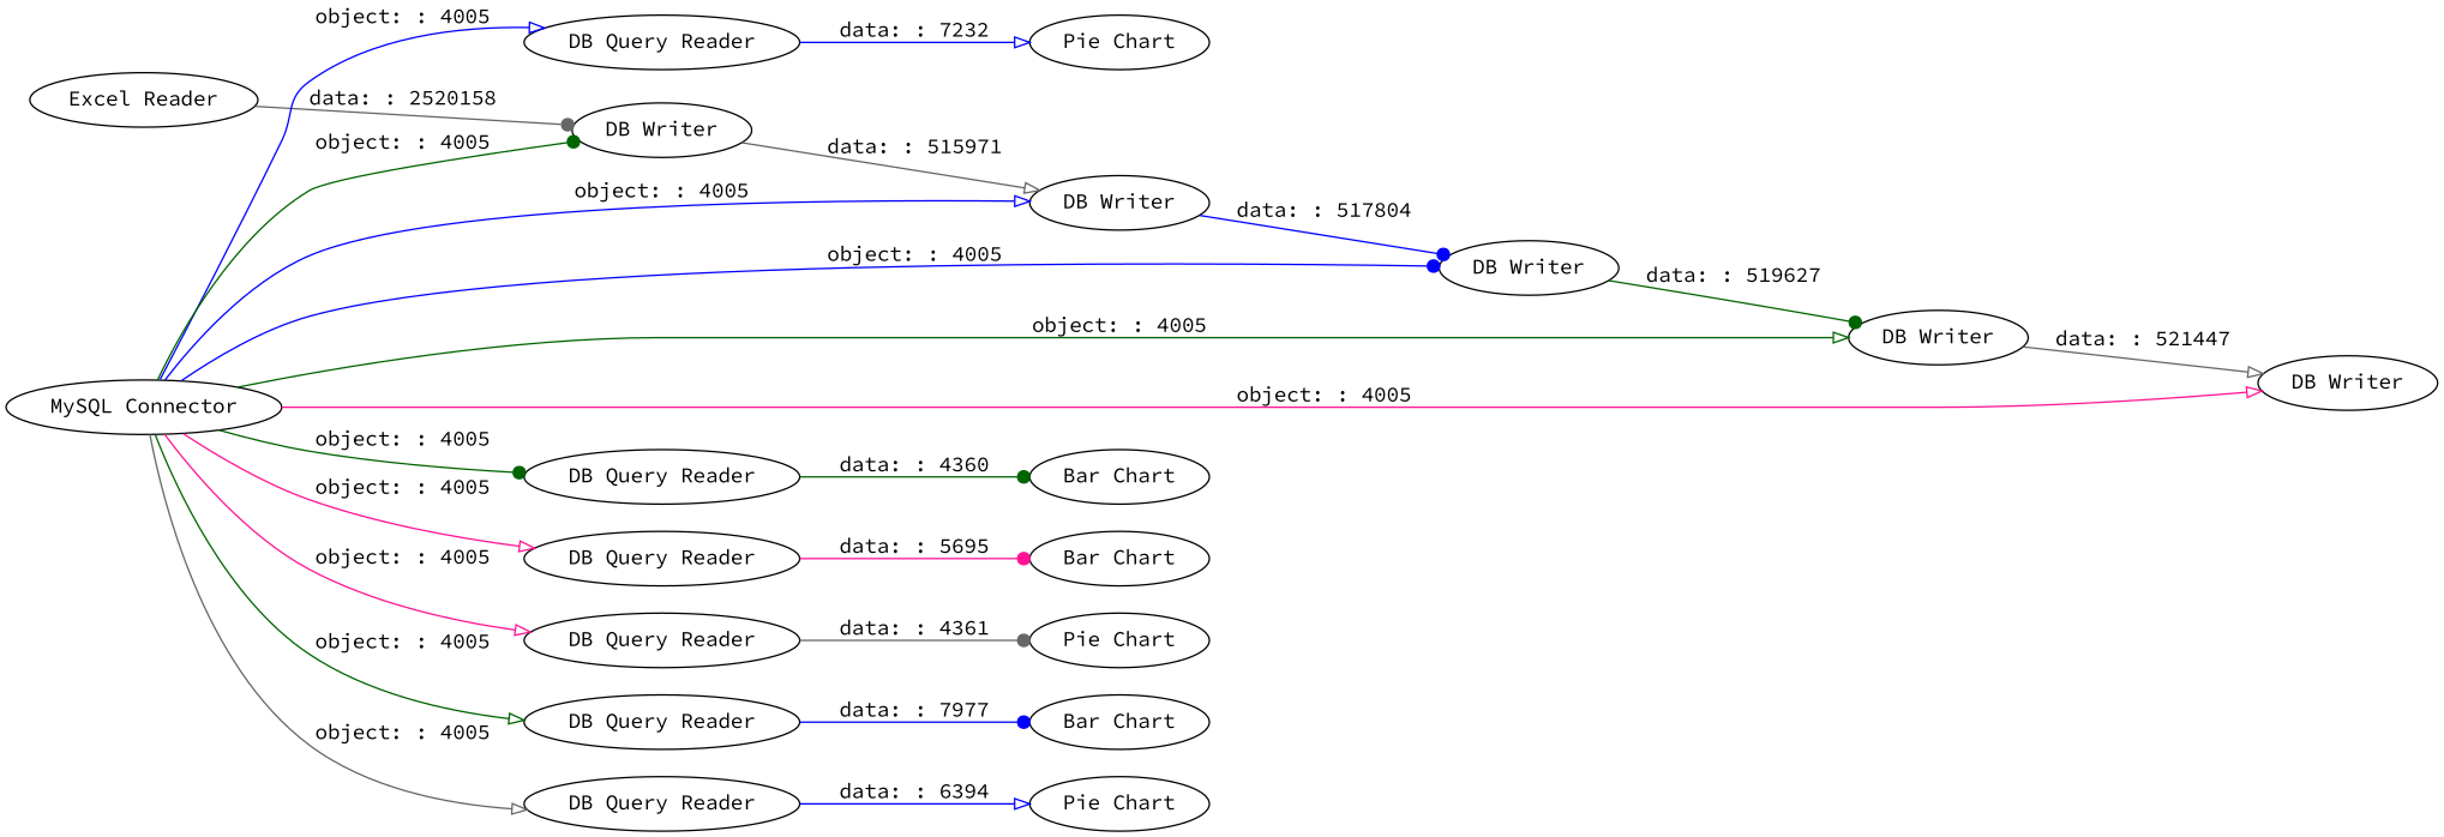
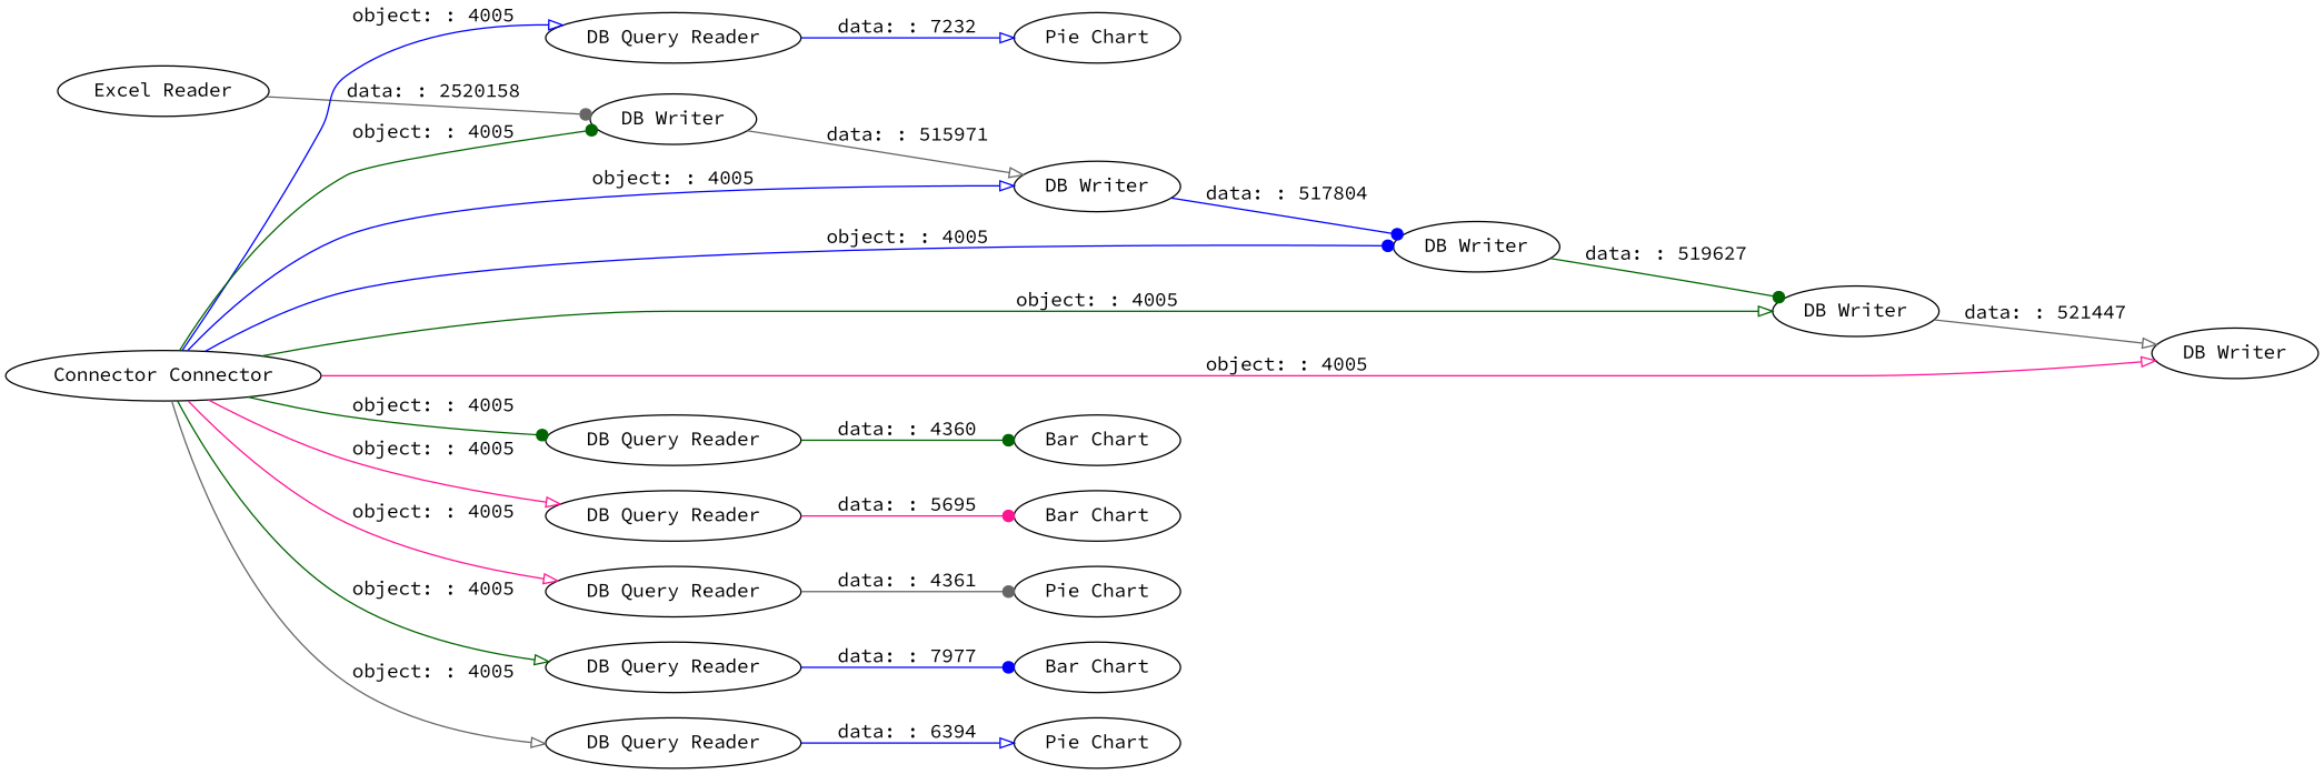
  digraph {
    rankdir=LR
    fontname="Source Code Pro"
    node [fontname="Source Code Pro"]
    edge [color=blue arrowhead=onormal fontname="Source Code Pro"]
    n1 [label="Pie Chart"]
    n2 [label="DB Writer"]
    n3 [label="DB Writer"]
    n4 [label="DB Query Reader"]
    n5 [label="DB Writer"]
    n6 [label="DB Writer"]
    n7 [label="DB Query Reader"]
    n8 [label="Bar Chart"]
    n9 [label="DB Query Reader"]
    n10 [label="Bar Chart"]
    n11 [label="Excel Reader"]
    n12 [label="DB Query Reader"]
    n13 [label="Pie Chart"]
    n14 [label="Pie Chart"]
-   n15 [label="MySQL Connector"]
+   n15 [label="Connector Connector"]
    n16 [label="DB Query Reader"]
    n17 [label="DB Writer"]
    n18 [label="DB Query Reader"]
    n19 [label="Bar Chart"]
    n2 -> n3 [label="data: : 519627" color=darkgreen arrowhead=dot]
    n3 -> n17 [label="data: : 521447" color=gray40]
    n4 -> n1 [label="data: : 7232"]
    n5 -> n6 [label="data: : 515971" color=gray40]
    n6 -> n2 [label="data: : 517804" arrowhead=dot]
    n7 -> n8 [label="data: : 4360" color=darkgreen arrowhead=dot]
    n9 -> n10 [label="data: : 5695" color=deeppink arrowhead=dot]
    n11 -> n5 [label="data: : 2520158" color=gray40 arrowhead=dot]
    n12 -> n13 [label="data: : 4361" color=gray40 arrowhead=dot]
    n15 -> n2 [label="object: : 4005" arrowhead=dot]
    n15 -> n3 [label="object: : 4005" color=darkgreen]
    n15 -> n4 [label="object: : 4005"]
    n15 -> n5 [label="object: : 4005" color=darkgreen arrowhead=dot]
    n15 -> n6 [label="object: : 4005"]
    n15 -> n7 [label="object: : 4005" color=darkgreen arrowhead=dot]
    n15 -> n9 [label="object: : 4005" color=deeppink]
    n15 -> n12 [label="object: : 4005" color=deeppink]
    n15 -> n16 [label="object: : 4005" color=darkgreen]
    n15 -> n17 [label="object: : 4005" color=deeppink]
    n15 -> n18 [label="object: : 4005" color=gray40]
    n16 -> n19 [label="data: : 7977" arrowhead=dot]
    n18 -> n14 [label="data: : 6394"]
  }
